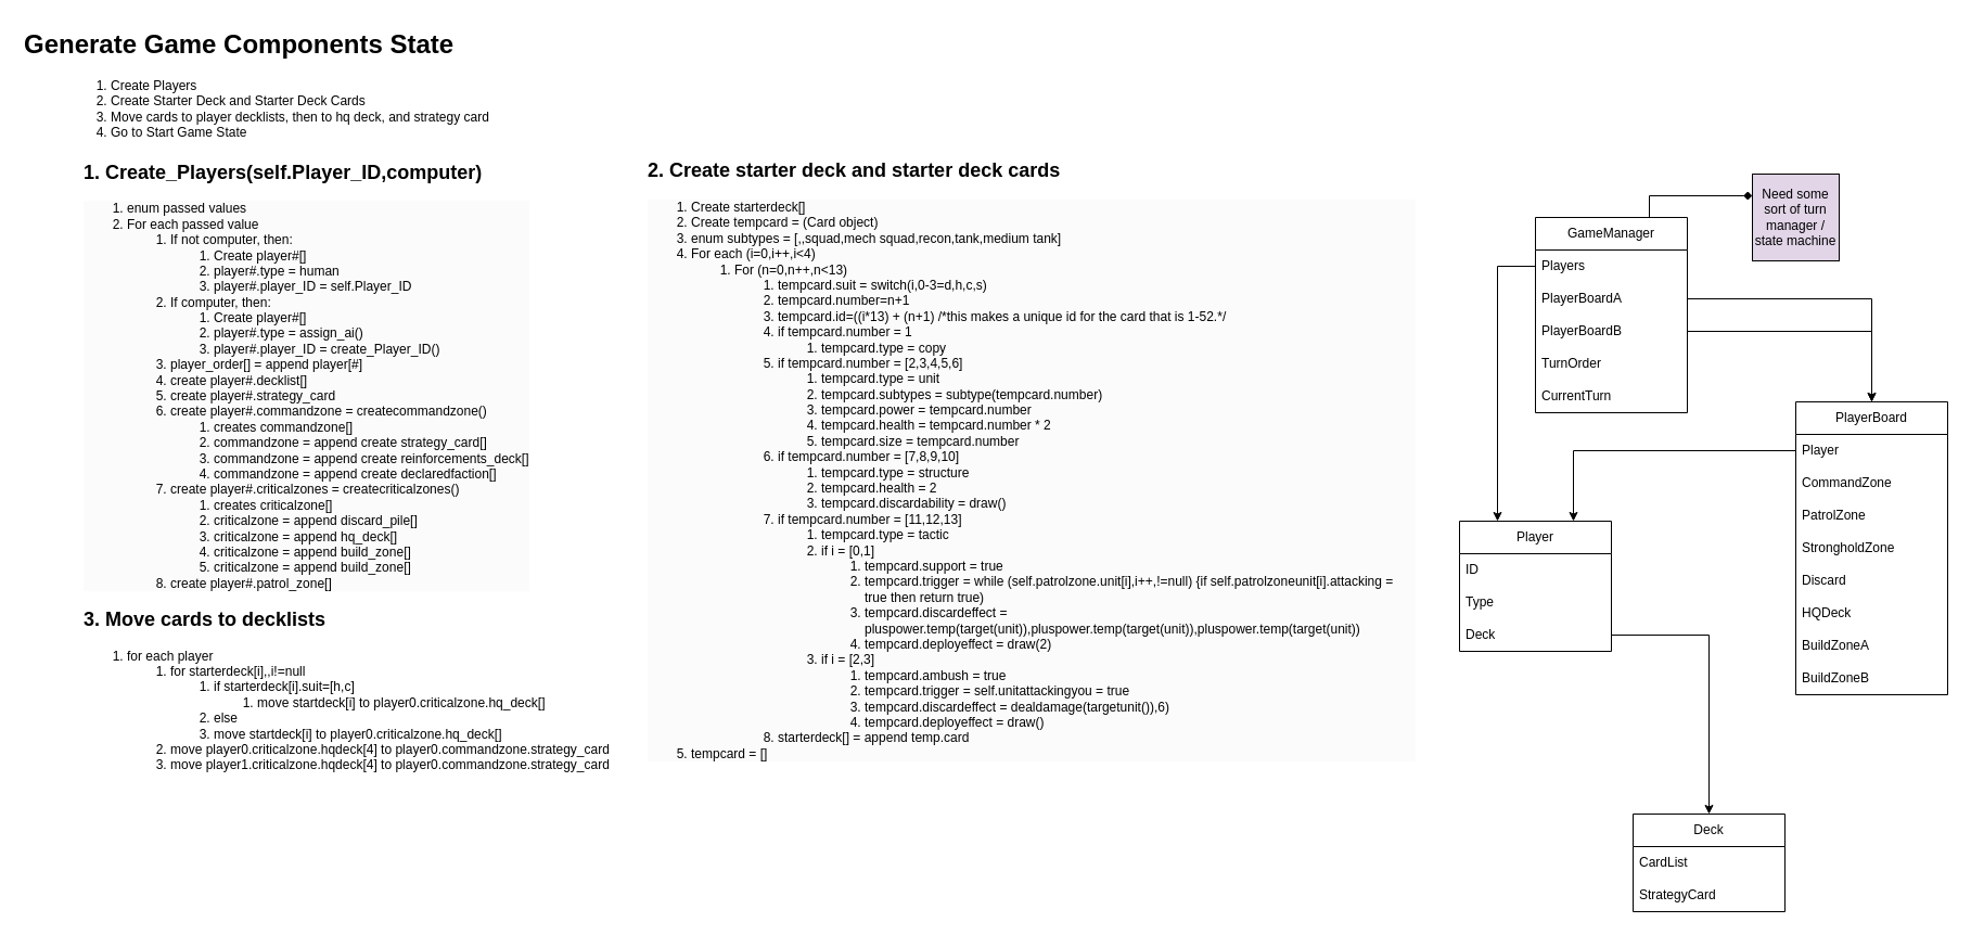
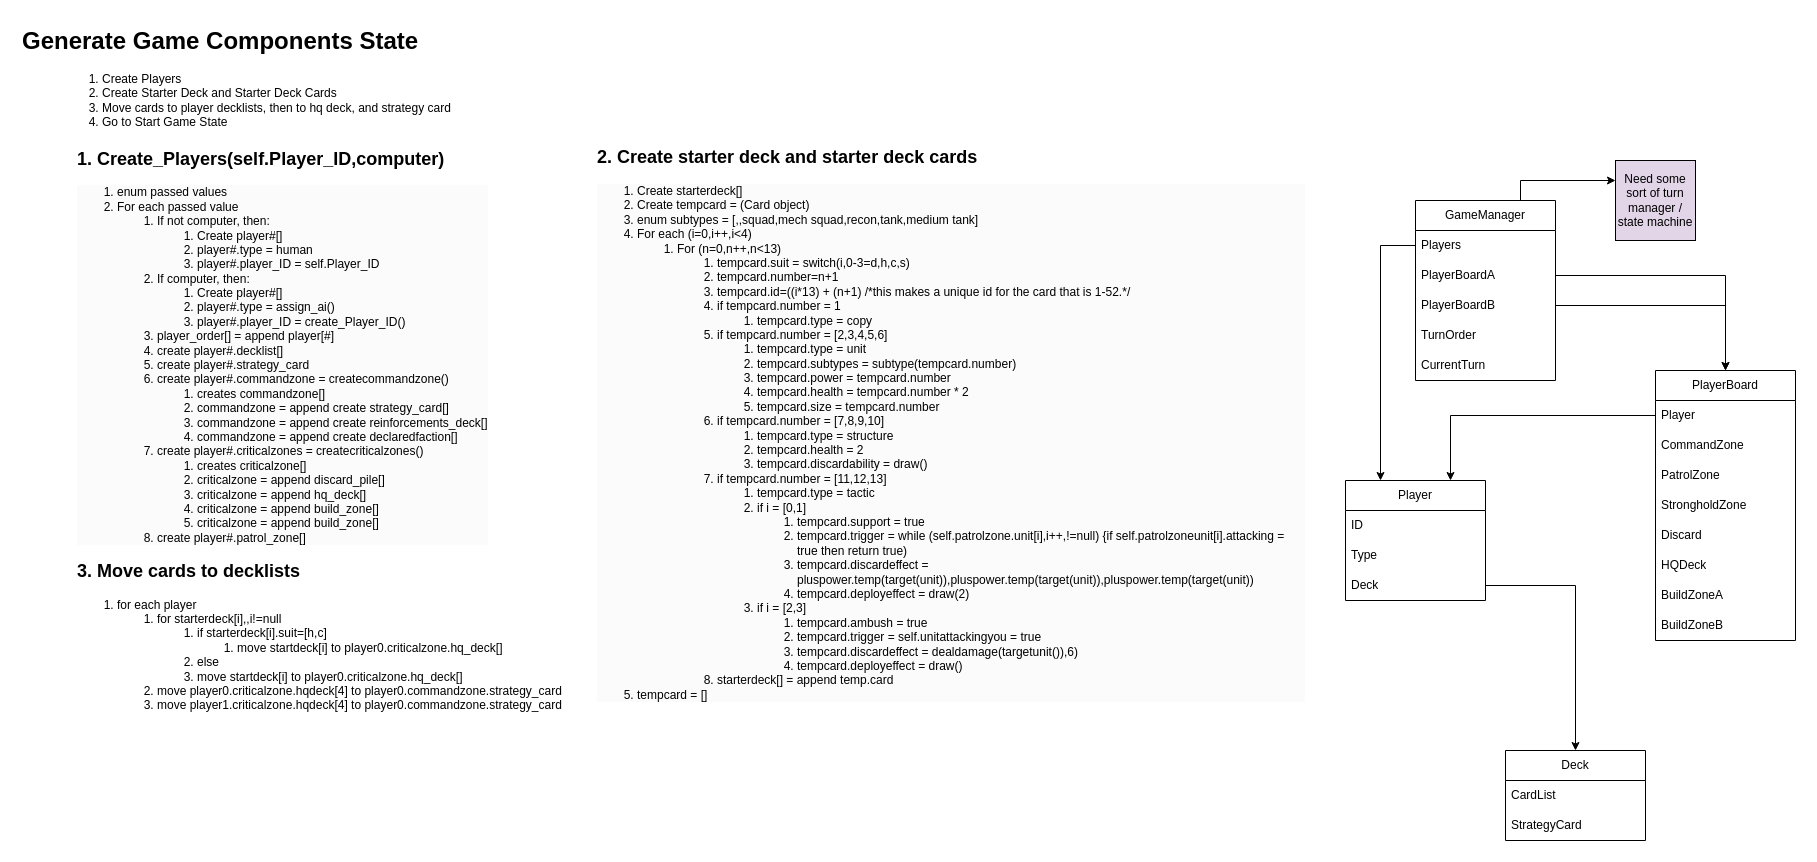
  <mxCell id="0" />
  <mxCell id="1" parent="0" />
  <mxCell id="2" value="&lt;h1 style=&quot;margin-top: 0px;&quot;&gt;Generate Game Components State&lt;/h1&gt;&lt;ol&gt;&lt;ol&gt;&lt;li&gt;Create Players&lt;/li&gt;&lt;li&gt;&lt;span style=&quot;background-color: initial;&quot;&gt;Create Starter Deck and Starter Deck Cards&lt;/span&gt;&lt;/li&gt;&lt;li&gt;&lt;span style=&quot;background-color: initial;&quot;&gt;Move cards to player decklists, then to hq deck, and strategy card&lt;/span&gt;&lt;/li&gt;&lt;li&gt;Go to Start Game State&lt;/li&gt;&lt;/ol&gt;&lt;/ol&gt;" style="text;html=1;whiteSpace=wrap;overflow=hidden;rounded=0;" parent="1" vertex="1"><mxGeometry x="20" y="20" width="450" height="110" as="geometry" /></mxCell>
  <mxCell id="3" value="&lt;h2&gt;1. Create_Players(self.Player_ID,computer)&lt;/h2&gt;&lt;ol style=&quot;forced-color-adjust: none; color: rgb(0, 0, 0); font-family: Helvetica; font-size: 12px; font-style: normal; font-variant-ligatures: normal; font-variant-caps: normal; font-weight: 400; letter-spacing: normal; orphans: 2; text-indent: 0px; text-transform: none; widows: 2; word-spacing: 0px; -webkit-text-stroke-width: 0px; white-space: normal; background-color: rgb(251, 251, 251); text-decoration-thickness: initial; text-decoration-style: initial; text-decoration-color: initial;&quot;&gt;&lt;li&gt;enum passed values&lt;br&gt;&lt;/li&gt;&lt;li&gt;For each passed value&lt;br&gt;&lt;/li&gt;&lt;ol style=&quot;forced-color-adjust: none;&quot;&gt;&lt;li&gt;If not computer, then:&lt;br&gt;&lt;/li&gt;&lt;ol style=&quot;forced-color-adjust: none;&quot;&gt;&lt;li&gt;Create player#[]&lt;br&gt;&lt;/li&gt;&lt;li&gt;&lt;span style=&quot;background-color: initial;&quot;&gt;player#.type = human&lt;/span&gt;&lt;br&gt;&lt;/li&gt;&lt;li&gt;&lt;span style=&quot;background-color: initial;&quot;&gt;player#.player_ID = self.Player_ID&lt;/span&gt;&lt;br&gt;&lt;/li&gt;&lt;/ol&gt;&lt;li&gt;&lt;span style=&quot;background-color: initial;&quot;&gt;If computer, then:&lt;/span&gt;&lt;br&gt;&lt;/li&gt;&lt;ol style=&quot;forced-color-adjust: none;&quot;&gt;&lt;li&gt;&lt;span style=&quot;background-color: initial;&quot;&gt;Create player#[]&lt;/span&gt;&lt;br&gt;&lt;/li&gt;&lt;li&gt;&lt;span style=&quot;background-color: initial;&quot;&gt;player#.type = assign_ai()&lt;/span&gt;&lt;br&gt;&lt;/li&gt;&lt;li&gt;&lt;span style=&quot;background-color: initial;&quot;&gt;player#.player_ID = create_Player_ID()&lt;/span&gt;&lt;br&gt;&lt;/li&gt;&lt;/ol&gt;&lt;li&gt;player_order[] = append player[#]&lt;br&gt;&lt;/li&gt;&lt;li&gt;&lt;span style=&quot;background-color: initial;&quot;&gt;create player#.decklist[]&amp;nbsp;&lt;/span&gt;&lt;br&gt;&lt;/li&gt;&lt;li&gt;&lt;span style=&quot;background-color: initial;&quot;&gt;create player#.strategy_card&lt;/span&gt;&lt;br&gt;&lt;/li&gt;&lt;li&gt;&lt;span style=&quot;background-color: initial;&quot;&gt;create player#.commandzone = createcommandzone()&lt;/span&gt;&lt;br&gt;&lt;/li&gt;&lt;ol style=&quot;forced-color-adjust: none;&quot;&gt;&lt;li&gt;&lt;span style=&quot;background-color: initial;&quot;&gt;creates commandzone[]&lt;/span&gt;&lt;br&gt;&lt;/li&gt;&lt;li&gt;&lt;span style=&quot;background-color: initial;&quot;&gt;commandzone = append create strategy_card[]&lt;/span&gt;&lt;br&gt;&lt;/li&gt;&lt;li&gt;&lt;span style=&quot;background-color: initial;&quot;&gt;commandzone = append create reinforcements_deck[]&lt;/span&gt;&lt;br&gt;&lt;/li&gt;&lt;li&gt;&lt;span style=&quot;background-color: initial;&quot;&gt;commandzone = append create declaredfaction[]&lt;/span&gt;&lt;br&gt;&lt;/li&gt;&lt;/ol&gt;&lt;li&gt;create player#.criticalzones = createcriticalzones()&lt;br&gt;&lt;/li&gt;&lt;ol style=&quot;forced-color-adjust: none;&quot;&gt;&lt;li&gt;creates criticalzone[]&lt;br&gt;&lt;/li&gt;&lt;li&gt;criticalzone = append discard_pile[]&lt;br&gt;&lt;/li&gt;&lt;li&gt;criticalzone = append hq_deck[]&lt;br&gt;&lt;/li&gt;&lt;li&gt;criticalzone = append build_zone[]&lt;br&gt;&lt;/li&gt;&lt;li&gt;criticalzone = append build_zone[]&lt;br&gt;&lt;/li&gt;&lt;/ol&gt;&lt;li&gt;create player#.patrol_zone[]&lt;br&gt;&lt;/li&gt;&lt;/ol&gt;&lt;/ol&gt;" style="text;html=1;align=left;verticalAlign=middle;whiteSpace=wrap;rounded=0;" parent="1" vertex="1"><mxGeometry x="75" y="140" width="480" height="410" as="geometry" /></mxCell>
  <mxCell id="4" value="&lt;br&gt;&lt;h2&gt;2. Create starter deck and starter deck cards&lt;/h2&gt;&lt;ol style=&quot;forced-color-adjust: none; color: rgb(0, 0, 0); font-family: Helvetica; font-size: 12px; font-style: normal; font-variant-ligatures: normal; font-variant-caps: normal; font-weight: 400; letter-spacing: normal; orphans: 2; text-indent: 0px; text-transform: none; widows: 2; word-spacing: 0px; -webkit-text-stroke-width: 0px; white-space: normal; background-color: rgb(251, 251, 251); text-decoration-thickness: initial; text-decoration-style: initial; text-decoration-color: initial;&quot;&gt;&lt;li&gt;Create starterdeck[]&lt;br&gt;&lt;/li&gt;&lt;li&gt;Create tempcard = (Card object)&lt;br&gt;&lt;/li&gt;&lt;li&gt;enum subtypes = [,,squad,mech squad,recon,tank,medium tank]&lt;br&gt;&lt;/li&gt;&lt;li&gt;For each (i=0,i++,i&amp;lt;4)&lt;br&gt;&lt;/li&gt;&lt;ol style=&quot;forced-color-adjust: none;&quot;&gt;&lt;li&gt;For (n=0,n++,n&amp;lt;13)&lt;br&gt;&lt;/li&gt;&lt;ol style=&quot;forced-color-adjust: none;&quot;&gt;&lt;li&gt;tempcard.suit = switch(i,0-3=d,h,c,s)&lt;br&gt;&lt;/li&gt;&lt;li&gt;tempcard.number=n+1&lt;br&gt;&lt;/li&gt;&lt;li&gt;tempcard.id=((i*13) + (n+1) /*this makes a unique id for the card that is 1-52.*/&lt;br&gt;&lt;/li&gt;&lt;li&gt;if tempcard.number = 1&lt;br&gt;&lt;/li&gt;&lt;ol style=&quot;forced-color-adjust: none;&quot;&gt;&lt;li&gt;tempcard.type = copy&lt;br&gt;&lt;/li&gt;&lt;/ol&gt;&lt;li&gt;if tempcard.number = [2,3,4,5,6]&lt;br&gt;&lt;/li&gt;&lt;ol style=&quot;forced-color-adjust: none;&quot;&gt;&lt;li&gt;tempcard.type = unit&lt;br&gt;&lt;/li&gt;&lt;li&gt;tempcard.subtypes = subtype(tempcard.number)&lt;br&gt;&lt;/li&gt;&lt;li&gt;tempcard.power = tempcard.number&lt;br&gt;&lt;/li&gt;&lt;li&gt;tempcard.health = tempcard.number * 2&lt;br&gt;&lt;/li&gt;&lt;li&gt;tempcard.size = tempcard.number&lt;br&gt;&lt;/li&gt;&lt;/ol&gt;&lt;li&gt;if tempcard.number = [7,8,9,10]&lt;br&gt;&lt;/li&gt;&lt;ol style=&quot;forced-color-adjust: none;&quot;&gt;&lt;li&gt;tempcard.type = structure&lt;br&gt;&lt;/li&gt;&lt;li&gt;tempcard.health = 2&lt;br&gt;&lt;/li&gt;&lt;li&gt;tempcard.discardability = draw()&lt;br&gt;&lt;/li&gt;&lt;/ol&gt;&lt;li&gt;if tempcard.number = [11,12,13]&lt;br&gt;&lt;/li&gt;&lt;ol style=&quot;forced-color-adjust: none;&quot;&gt;&lt;li&gt;tempcard.type = tactic&lt;br&gt;&lt;/li&gt;&lt;li&gt;&lt;span style=&quot;background-color: initial;&quot;&gt;if i = [0,1]&lt;/span&gt;&lt;br&gt;&lt;/li&gt;&lt;ol style=&quot;forced-color-adjust: none;&quot;&gt;&lt;li&gt;tempcard.support = true&lt;br&gt;&lt;/li&gt;&lt;li&gt;&lt;span style=&quot;background-color: initial;&quot;&gt;tempcard.trigger =&amp;nbsp;&lt;/span&gt;while (self.patrolzone.unit[i],i++,!=null) {if self.patrolzoneunit[i].attacking = true then return true)&lt;br&gt;&lt;/li&gt;&lt;li&gt;tempcard.discardeffect = pluspower.temp(target(unit)),pluspower.temp(target(unit)),pluspower.temp(target(unit))&lt;br&gt;&lt;/li&gt;&lt;li&gt;tempcard.deployeffect = draw(2)&lt;br&gt;&lt;/li&gt;&lt;/ol&gt;&lt;li&gt;if i = [2,3]&lt;br&gt;&lt;/li&gt;&lt;ol style=&quot;forced-color-adjust: none;&quot;&gt;&lt;li&gt;tempcard.ambush = true&lt;br&gt;&lt;/li&gt;&lt;li&gt;tempcard.trigger = self.unitattackingyou = true&lt;br&gt;&lt;/li&gt;&lt;li&gt;tempcard.discardeffect = dealdamage(targetunit()),6)&lt;br&gt;&lt;/li&gt;&lt;li&gt;tempcard.deployeffect = draw()&lt;br&gt;&lt;/li&gt;&lt;/ol&gt;&lt;/ol&gt;&lt;li&gt;starterdeck[] = append temp.card&lt;br&gt;&lt;/li&gt;&lt;/ol&gt;&lt;/ol&gt;&lt;li&gt;tempcard = []&amp;nbsp; &amp;nbsp;&lt;br&gt;&lt;/li&gt;&lt;/ol&gt;&lt;br class=&quot;Apple-interchange-newline&quot;&gt;&lt;div&gt;&lt;br&gt;&lt;/div&gt;" style="text;html=1;align=left;verticalAlign=middle;whiteSpace=wrap;rounded=0;" parent="1" vertex="1"><mxGeometry x="595" y="140" width="710" height="580" as="geometry" /></mxCell>
  <mxCell id="5" value="&lt;h2&gt;&lt;span style=&quot;background-color: initial;&quot;&gt;3. Move cards to decklists&amp;nbsp;&lt;/span&gt;&lt;/h2&gt;&lt;ol style=&quot;&quot;&gt;&lt;li&gt;&lt;span style=&quot;background-color: initial;&quot;&gt;for each player&lt;/span&gt;&lt;br&gt;&lt;/li&gt;&lt;ol&gt;&lt;li&gt;&lt;span style=&quot;background-color: initial;&quot;&gt;for starterdeck[i],,i!=null&lt;/span&gt;&lt;br&gt;&lt;/li&gt;&lt;ol&gt;&lt;li&gt;&lt;span style=&quot;background-color: initial;&quot;&gt;if starterdeck[i].suit=[h,c]&lt;/span&gt;&lt;br&gt;&lt;/li&gt;&lt;ol&gt;&lt;li&gt;&lt;span style=&quot;background-color: initial;&quot;&gt;move startdeck[i] to player0.criticalzone.hq_deck[]&lt;/span&gt;&lt;br&gt;&lt;/li&gt;&lt;/ol&gt;&lt;li&gt;&lt;span style=&quot;background-color: initial;&quot;&gt;else&lt;/span&gt;&lt;br&gt;&lt;/li&gt;&lt;li&gt;&lt;span style=&quot;background-color: initial;&quot;&gt;move startdeck[i] to&amp;nbsp;player0.criticalzone.hq_deck[]&lt;/span&gt;&lt;br&gt;&lt;/li&gt;&lt;/ol&gt;&lt;li&gt;&lt;span style=&quot;background-color: initial;&quot;&gt;move player0.criticalzone.hqdeck[4] to player0.commandzone.strategy_card&lt;/span&gt;&lt;br&gt;&lt;/li&gt;&lt;li&gt;&lt;span style=&quot;background-color: initial;&quot;&gt;move player1.criticalzone.hqdeck[4] to player0.commandzone.strategy_card&lt;/span&gt;&lt;/li&gt;&lt;/ol&gt;&lt;/ol&gt;" style="text;html=1;align=left;verticalAlign=middle;whiteSpace=wrap;rounded=0;" parent="1" vertex="1"><mxGeometry x="75" y="550" width="500" height="170" as="geometry" /></mxCell>
  <mxCell id="6" value="Player" style="swimlane;fontStyle=0;childLayout=stackLayout;horizontal=1;startSize=30;horizontalStack=0;resizeParent=1;resizeParentMax=0;resizeLast=0;collapsible=1;marginBottom=0;whiteSpace=wrap;html=1;" vertex="1" parent="1"><mxGeometry x="1345" y="480" width="140" height="120" as="geometry"><mxRectangle x="520" y="-980" width="70" height="30" as="alternateBounds" /></mxGeometry></mxCell>
  <mxCell id="7" value="ID" style="text;strokeColor=none;fillColor=none;align=left;verticalAlign=middle;spacingLeft=4;spacingRight=4;overflow=hidden;points=[[0,0.5],[1,0.5]];portConstraint=eastwest;rotatable=0;whiteSpace=wrap;html=1;" vertex="1" parent="6"><mxGeometry y="30" width="140" height="30" as="geometry" /></mxCell>
  <mxCell id="8" value="Type" style="text;strokeColor=none;fillColor=none;align=left;verticalAlign=middle;spacingLeft=4;spacingRight=4;overflow=hidden;points=[[0,0.5],[1,0.5]];portConstraint=eastwest;rotatable=0;whiteSpace=wrap;html=1;" vertex="1" parent="6"><mxGeometry y="60" width="140" height="30" as="geometry" /></mxCell>
  <mxCell id="9" value="Deck" style="text;strokeColor=none;fillColor=none;align=left;verticalAlign=middle;spacingLeft=4;spacingRight=4;overflow=hidden;points=[[0,0.5],[1,0.5]];portConstraint=eastwest;rotatable=0;whiteSpace=wrap;html=1;" vertex="1" parent="6"><mxGeometry y="90" width="140" height="30" as="geometry" /></mxCell>
  <mxCell id="10" value="Deck" style="swimlane;fontStyle=0;childLayout=stackLayout;horizontal=1;startSize=30;horizontalStack=0;resizeParent=1;resizeParentMax=0;resizeLast=0;collapsible=1;marginBottom=0;whiteSpace=wrap;html=1;" vertex="1" parent="1"><mxGeometry x="1505" y="750" width="140" height="90" as="geometry" /></mxCell>
  <mxCell id="11" value="CardList" style="text;strokeColor=none;fillColor=none;align=left;verticalAlign=middle;spacingLeft=4;spacingRight=4;overflow=hidden;points=[[0,0.5],[1,0.5]];portConstraint=eastwest;rotatable=0;whiteSpace=wrap;html=1;" vertex="1" parent="10"><mxGeometry y="30" width="140" height="30" as="geometry" /></mxCell>
  <mxCell id="12" value="StrategyCard" style="text;strokeColor=none;fillColor=none;align=left;verticalAlign=middle;spacingLeft=4;spacingRight=4;overflow=hidden;points=[[0,0.5],[1,0.5]];portConstraint=eastwest;rotatable=0;whiteSpace=wrap;html=1;" vertex="1" parent="10"><mxGeometry y="60" width="140" height="30" as="geometry" /></mxCell>
  <mxCell id="13" style="edgeStyle=orthogonalEdgeStyle;rounded=0;orthogonalLoop=1;jettySize=auto;html=1;exitX=1;exitY=0.5;exitDx=0;exitDy=0;entryX=0.5;entryY=0;entryDx=0;entryDy=0;" edge="1" parent="1" source="9" target="10"><mxGeometry relative="1" as="geometry" /></mxCell>
  <mxCell id="14" value="PlayerBoard" style="swimlane;fontStyle=0;childLayout=stackLayout;horizontal=1;startSize=30;horizontalStack=0;resizeParent=1;resizeParentMax=0;resizeLast=0;collapsible=1;marginBottom=0;whiteSpace=wrap;html=1;" vertex="1" parent="1"><mxGeometry x="1655" y="370" width="140" height="270" as="geometry" /></mxCell>
  <mxCell id="15" value="Player" style="text;strokeColor=none;fillColor=none;align=left;verticalAlign=middle;spacingLeft=4;spacingRight=4;overflow=hidden;points=[[0,0.5],[1,0.5]];portConstraint=eastwest;rotatable=0;whiteSpace=wrap;html=1;" vertex="1" parent="14"><mxGeometry y="30" width="140" height="30" as="geometry" /></mxCell>
  <mxCell id="16" value="CommandZone" style="text;strokeColor=none;fillColor=none;align=left;verticalAlign=middle;spacingLeft=4;spacingRight=4;overflow=hidden;points=[[0,0.5],[1,0.5]];portConstraint=eastwest;rotatable=0;whiteSpace=wrap;html=1;" vertex="1" parent="14"><mxGeometry y="60" width="140" height="30" as="geometry" /></mxCell>
  <mxCell id="17" value="PatrolZone" style="text;strokeColor=none;fillColor=none;align=left;verticalAlign=middle;spacingLeft=4;spacingRight=4;overflow=hidden;points=[[0,0.5],[1,0.5]];portConstraint=eastwest;rotatable=0;whiteSpace=wrap;html=1;" vertex="1" parent="14"><mxGeometry y="90" width="140" height="30" as="geometry" /></mxCell>
  <mxCell id="18" value="StrongholdZone" style="text;strokeColor=none;fillColor=none;align=left;verticalAlign=middle;spacingLeft=4;spacingRight=4;overflow=hidden;points=[[0,0.5],[1,0.5]];portConstraint=eastwest;rotatable=0;whiteSpace=wrap;html=1;" vertex="1" parent="14"><mxGeometry y="120" width="140" height="30" as="geometry" /></mxCell>
  <mxCell id="19" value="Discard" style="text;strokeColor=none;fillColor=none;align=left;verticalAlign=middle;spacingLeft=4;spacingRight=4;overflow=hidden;points=[[0,0.5],[1,0.5]];portConstraint=eastwest;rotatable=0;whiteSpace=wrap;html=1;" vertex="1" parent="14"><mxGeometry y="150" width="140" height="30" as="geometry" /></mxCell>
  <mxCell id="20" value="HQDeck" style="text;strokeColor=none;fillColor=none;align=left;verticalAlign=middle;spacingLeft=4;spacingRight=4;overflow=hidden;points=[[0,0.5],[1,0.5]];portConstraint=eastwest;rotatable=0;whiteSpace=wrap;html=1;" vertex="1" parent="14"><mxGeometry y="180" width="140" height="30" as="geometry" /></mxCell>
  <mxCell id="21" value="BuildZoneA" style="text;strokeColor=none;fillColor=none;align=left;verticalAlign=middle;spacingLeft=4;spacingRight=4;overflow=hidden;points=[[0,0.5],[1,0.5]];portConstraint=eastwest;rotatable=0;whiteSpace=wrap;html=1;" vertex="1" parent="14"><mxGeometry y="210" width="140" height="30" as="geometry" /></mxCell>
  <mxCell id="22" value="BuildZoneB" style="text;strokeColor=none;fillColor=none;align=left;verticalAlign=middle;spacingLeft=4;spacingRight=4;overflow=hidden;points=[[0,0.5],[1,0.5]];portConstraint=eastwest;rotatable=0;whiteSpace=wrap;html=1;" vertex="1" parent="14"><mxGeometry y="240" width="140" height="30" as="geometry" /></mxCell>
- <mxCell id="23" style="edgeStyle=orthogonalEdgeStyle;rounded=0;orthogonalLoop=1;jettySize=auto;html=1;exitX=0.75;exitY=0;exitDx=0;exitDy=0;entryX=0;entryY=0.25;entryDx=0;entryDy=0;endArrow=diamond;" edge="1" parent="1" source="24" target="34"><mxGeometry relative="1" as="geometry" /></mxCell>
+ <mxCell id="23" style="edgeStyle=orthogonalEdgeStyle;rounded=0;orthogonalLoop=1;jettySize=auto;html=1;exitX=0.75;exitY=0;exitDx=0;exitDy=0;entryX=0;entryY=0.25;entryDx=0;entryDy=0;" edge="1" parent="1" source="24" target="34"><mxGeometry relative="1" as="geometry" /></mxCell>
  <mxCell id="24" value="GameManager" style="swimlane;fontStyle=0;childLayout=stackLayout;horizontal=1;startSize=30;horizontalStack=0;resizeParent=1;resizeParentMax=0;resizeLast=0;collapsible=1;marginBottom=0;whiteSpace=wrap;html=1;" vertex="1" parent="1"><mxGeometry x="1415" y="200" width="140" height="180" as="geometry" /></mxCell>
  <mxCell id="25" value="Players" style="text;strokeColor=none;fillColor=none;align=left;verticalAlign=middle;spacingLeft=4;spacingRight=4;overflow=hidden;points=[[0,0.5],[1,0.5]];portConstraint=eastwest;rotatable=0;whiteSpace=wrap;html=1;" vertex="1" parent="24"><mxGeometry y="30" width="140" height="30" as="geometry" /></mxCell>
  <mxCell id="26" value="PlayerBoardA" style="text;strokeColor=none;fillColor=none;align=left;verticalAlign=middle;spacingLeft=4;spacingRight=4;overflow=hidden;points=[[0,0.5],[1,0.5]];portConstraint=eastwest;rotatable=0;whiteSpace=wrap;html=1;" vertex="1" parent="24"><mxGeometry y="60" width="140" height="30" as="geometry" /></mxCell>
  <mxCell id="27" value="PlayerBoardB" style="text;strokeColor=none;fillColor=none;align=left;verticalAlign=middle;spacingLeft=4;spacingRight=4;overflow=hidden;points=[[0,0.5],[1,0.5]];portConstraint=eastwest;rotatable=0;whiteSpace=wrap;html=1;" vertex="1" parent="24"><mxGeometry y="90" width="140" height="30" as="geometry" /></mxCell>
  <mxCell id="28" value="TurnOrder" style="text;strokeColor=none;fillColor=none;align=left;verticalAlign=middle;spacingLeft=4;spacingRight=4;overflow=hidden;points=[[0,0.5],[1,0.5]];portConstraint=eastwest;rotatable=0;whiteSpace=wrap;html=1;" vertex="1" parent="24"><mxGeometry y="120" width="140" height="30" as="geometry" /></mxCell>
  <mxCell id="29" value="CurrentTurn" style="text;strokeColor=none;fillColor=none;align=left;verticalAlign=middle;spacingLeft=4;spacingRight=4;overflow=hidden;points=[[0,0.5],[1,0.5]];portConstraint=eastwest;rotatable=0;whiteSpace=wrap;html=1;" vertex="1" parent="24"><mxGeometry y="150" width="140" height="30" as="geometry" /></mxCell>
  <mxCell id="30" style="edgeStyle=orthogonalEdgeStyle;rounded=0;orthogonalLoop=1;jettySize=auto;html=1;exitX=1;exitY=0.5;exitDx=0;exitDy=0;entryX=0.5;entryY=0;entryDx=0;entryDy=0;" edge="1" parent="1" source="26" target="14"><mxGeometry relative="1" as="geometry" /></mxCell>
  <mxCell id="31" style="edgeStyle=orthogonalEdgeStyle;rounded=0;orthogonalLoop=1;jettySize=auto;html=1;exitX=1;exitY=0.5;exitDx=0;exitDy=0;entryX=0.5;entryY=0;entryDx=0;entryDy=0;" edge="1" parent="1" source="27" target="14"><mxGeometry relative="1" as="geometry"><mxPoint x="1795" y="350" as="targetPoint" /></mxGeometry></mxCell>
  <mxCell id="32" style="edgeStyle=orthogonalEdgeStyle;rounded=0;orthogonalLoop=1;jettySize=auto;html=1;exitX=0;exitY=0.5;exitDx=0;exitDy=0;entryX=0.75;entryY=0;entryDx=0;entryDy=0;" edge="1" parent="1" source="15" target="6"><mxGeometry relative="1" as="geometry" /></mxCell>
  <mxCell id="33" style="edgeStyle=orthogonalEdgeStyle;rounded=0;orthogonalLoop=1;jettySize=auto;html=1;exitX=0;exitY=0.5;exitDx=0;exitDy=0;entryX=0.25;entryY=0;entryDx=0;entryDy=0;" edge="1" parent="1" source="25" target="6"><mxGeometry relative="1" as="geometry" /></mxCell>
  <mxCell id="34" value="Need some sort of turn manager / state machine" style="whiteSpace=wrap;html=1;aspect=fixed;fillColor=#e1d5e7;" vertex="1" parent="1"><mxGeometry x="1615" y="160" width="80" height="80" as="geometry" /></mxCell>
